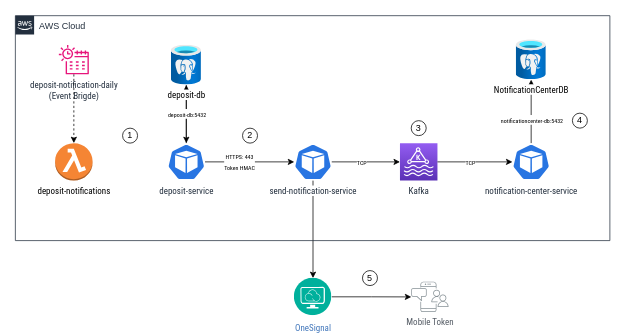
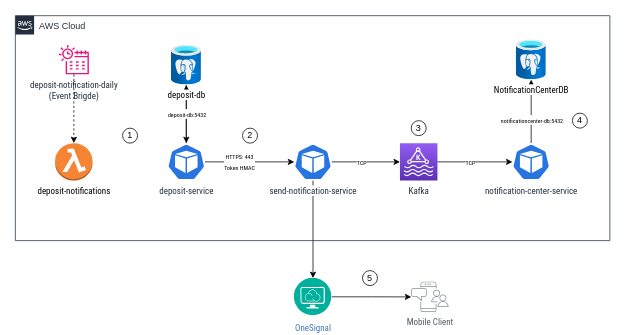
  <mxCell id="0" />
  <mxCell id="1" parent="0" />
  <mxCell id="2" value="&lt;font style=&quot;font-size: 12px;&quot; data-font-src=&quot;https://fonts.googleapis.com/css?family=Roboto+Condensed&quot; face=&quot;Roboto Condensed&quot;&gt;deposit-notifications&lt;/font&gt;" style="outlineConnect=0;dashed=0;verticalLabelPosition=bottom;verticalAlign=top;align=center;html=1;shape=mxgraph.aws3.lambda_function;fillColor=#F58534;gradientColor=none;" vertex="1" parent="1"><mxGeometry x="73" y="190" width="50" height="50" as="geometry" /></mxCell>
  <mxCell id="3" style="edgeStyle=orthogonalEdgeStyle;rounded=0;orthogonalLoop=1;jettySize=auto;html=1;" edge="1" parent="1" source="6" target="8"><mxGeometry relative="1" as="geometry" /></mxCell>
  <mxCell id="4" value="&lt;font style=&quot;font-size: 8px;&quot; data-font-src=&quot;https://fonts.googleapis.com/css?family=Roboto+Condensed&quot; face=&quot;Roboto Condensed&quot;&gt;HTTPS: 443&lt;br&gt;Token HMAC&lt;/font&gt;" style="edgeLabel;html=1;align=center;verticalAlign=middle;resizable=0;points=[];" vertex="1" connectable="0" parent="3"><mxGeometry x="-0.239" y="1" relative="1" as="geometry"><mxPoint as="offset" /></mxGeometry></mxCell>
  <mxCell id="5" style="edgeStyle=orthogonalEdgeStyle;rounded=0;orthogonalLoop=1;jettySize=auto;html=1;" edge="1" parent="1" source="6" target="15"><mxGeometry relative="1" as="geometry" /></mxCell>
  <mxCell id="6" value="&lt;font data-font-src=&quot;https://fonts.googleapis.com/css?family=Roboto+Condensed&quot; face=&quot;Roboto Condensed&quot;&gt;deposit-service&lt;/font&gt;" style="outlineConnect=0;fontColor=#232F3E;gradientColor=none;fillColor=#2875E2;strokeColor=#ffffff;dashed=0;verticalLabelPosition=bottom;verticalAlign=top;align=center;html=1;fontSize=12;fontStyle=0;aspect=fixed;pointerEvents=1;shape=mxgraph.kubernetes.icon;prIcon=pod;labelBackgroundColor=#ffffff;" vertex="1" parent="1"><mxGeometry x="223" y="190" width="50" height="50" as="geometry" /></mxCell>
  <mxCell id="7" style="edgeStyle=orthogonalEdgeStyle;rounded=0;orthogonalLoop=1;jettySize=auto;html=1;" edge="1" parent="1" source="8" target="17"><mxGeometry relative="1" as="geometry" /></mxCell>
  <mxCell id="8" value="&lt;font data-font-src=&quot;https://fonts.googleapis.com/css?family=Roboto+Condensed&quot; face=&quot;Roboto Condensed&quot;&gt;send-notification-service&lt;/font&gt;" style="outlineConnect=0;fontColor=#232F3E;gradientColor=none;fillColor=#2875E2;strokeColor=#ffffff;dashed=0;verticalLabelPosition=bottom;verticalAlign=top;align=center;html=1;fontSize=12;fontStyle=0;aspect=fixed;pointerEvents=1;shape=mxgraph.kubernetes.icon;prIcon=pod;labelBackgroundColor=#ffffff;" vertex="1" parent="1"><mxGeometry x="392" y="190" width="50" height="50" as="geometry" /></mxCell>
  <mxCell id="9" style="edgeStyle=orthogonalEdgeStyle;rounded=0;orthogonalLoop=1;jettySize=auto;html=1;" edge="1" parent="1" source="11" target="19"><mxGeometry relative="1" as="geometry" /></mxCell>
  <mxCell id="10" value="&lt;font style=&quot;font-size: 8px;&quot; data-font-src=&quot;https://fonts.googleapis.com/css?family=Roboto+Condensed&quot; face=&quot;Roboto Condensed&quot;&gt;notificationcenter-db:5432&lt;/font&gt;" style="edgeLabel;html=1;align=center;verticalAlign=middle;resizable=0;points=[];" vertex="1" connectable="0" parent="9"><mxGeometry x="-0.234" relative="1" as="geometry"><mxPoint as="offset" /></mxGeometry></mxCell>
  <mxCell id="11" value="&lt;font data-font-src=&quot;https://fonts.googleapis.com/css?family=Roboto+Condensed&quot; face=&quot;Roboto Condensed&quot;&gt;notification-center-service&lt;/font&gt;" style="outlineConnect=0;fontColor=#232F3E;gradientColor=none;fillColor=#2875E2;strokeColor=#ffffff;dashed=0;verticalLabelPosition=bottom;verticalAlign=top;align=center;html=1;fontSize=12;fontStyle=0;aspect=fixed;pointerEvents=1;shape=mxgraph.kubernetes.icon;prIcon=pod;labelBackgroundColor=#ffffff;" vertex="1" parent="1"><mxGeometry x="683" y="190" width="50" height="50" as="geometry" /></mxCell>
  <mxCell id="12" value="&lt;font data-font-src=&quot;https://fonts.googleapis.com/css?family=Roboto+Condensed&quot; face=&quot;Roboto Condensed&quot;&gt;Kafka&lt;/font&gt;" style="sketch=0;points=[[0,0,0],[0.25,0,0],[0.5,0,0],[0.75,0,0],[1,0,0],[0,1,0],[0.25,1,0],[0.5,1,0],[0.75,1,0],[1,1,0],[0,0.25,0],[0,0.5,0],[0,0.75,0],[1,0.25,0],[1,0.5,0],[1,0.75,0]];outlineConnect=0;fontColor=#232F3E;gradientColor=#945DF2;gradientDirection=north;fillColor=#5A30B5;strokeColor=#ffffff;dashed=0;verticalLabelPosition=bottom;verticalAlign=top;align=center;html=1;fontSize=12;fontStyle=0;aspect=fixed;shape=mxgraph.aws4.resourceIcon;resIcon=mxgraph.aws4.managed_streaming_for_kafka;" vertex="1" parent="1"><mxGeometry x="533" y="190" width="50" height="50" as="geometry" /></mxCell>
  <mxCell id="13" style="edgeStyle=orthogonalEdgeStyle;rounded=0;orthogonalLoop=1;jettySize=auto;html=1;" edge="1" parent="1" source="15" target="6"><mxGeometry relative="1" as="geometry" /></mxCell>
  <mxCell id="14" value="&lt;font style=&quot;font-size: 8px;&quot; data-font-src=&quot;https://fonts.googleapis.com/css?family=Roboto+Condensed&quot; face=&quot;Roboto Condensed&quot;&gt;deposit-db:5432&lt;/font&gt;" style="edgeLabel;html=1;align=center;verticalAlign=middle;resizable=0;points=[];" vertex="1" connectable="0" parent="13"><mxGeometry x="-0.019" relative="1" as="geometry"><mxPoint as="offset" /></mxGeometry></mxCell>
  <mxCell id="15" value="&lt;font data-font-src=&quot;https://fonts.googleapis.com/css?family=Roboto+Condensed&quot; face=&quot;Roboto Condensed&quot;&gt;deposit-db&lt;/font&gt;" style="image;aspect=fixed;html=1;points=[];align=center;fontSize=12;image=img/lib/azure2/databases/Azure_Database_PostgreSQL_Server.svg;" vertex="1" parent="1"><mxGeometry x="228" y="59.11" width="40" height="53.33" as="geometry" /></mxCell>
  <mxCell id="16" style="edgeStyle=orthogonalEdgeStyle;rounded=0;orthogonalLoop=1;jettySize=auto;html=1;" edge="1" parent="1" source="17" target="30"><mxGeometry relative="1" as="geometry" /></mxCell>
  <mxCell id="17" value="&lt;font data-font-src=&quot;https://fonts.googleapis.com/css?family=Roboto+Condensed&quot; face=&quot;Roboto Condensed&quot;&gt;OneSignal&lt;/font&gt;" style="aspect=fixed;perimeter=ellipsePerimeter;html=1;align=center;shadow=0;dashed=0;fontColor=#4277BB;labelBackgroundColor=#ffffff;fontSize=12;spacingTop=3;image;image=img/lib/ibm/management/provider_cloud_portal_service.svg;" vertex="1" parent="1"><mxGeometry x="392" y="370" width="50" height="50" as="geometry" /></mxCell>
  <mxCell id="18" value="AWS Cloud" style="points=[[0,0],[0.25,0],[0.5,0],[0.75,0],[1,0],[1,0.25],[1,0.5],[1,0.75],[1,1],[0.75,1],[0.5,1],[0.25,1],[0,1],[0,0.75],[0,0.5],[0,0.25]];outlineConnect=0;gradientColor=none;html=1;whiteSpace=wrap;fontSize=12;fontStyle=0;container=0;pointerEvents=0;collapsible=0;recursiveResize=0;shape=mxgraph.aws4.group;grIcon=mxgraph.aws4.group_aws_cloud_alt;strokeColor=#232F3E;fillColor=none;verticalAlign=top;align=left;spacingLeft=30;fontColor=#232F3E;dashed=0;" vertex="1" parent="1"><mxGeometry x="20" y="20" width="793" height="300" as="geometry" /></mxCell>
  <mxCell id="19" value="&lt;font data-font-src=&quot;https://fonts.googleapis.com/css?family=Roboto+Condensed&quot; face=&quot;Roboto Condensed&quot;&gt;NotificationCenterDB&lt;/font&gt;" style="image;aspect=fixed;html=1;points=[];align=center;fontSize=12;image=img/lib/azure2/databases/Azure_Database_PostgreSQL_Server.svg;" vertex="1" parent="1"><mxGeometry x="688" y="52" width="40" height="53.33" as="geometry" /></mxCell>
  <mxCell id="20" style="edgeStyle=orthogonalEdgeStyle;rounded=0;orthogonalLoop=1;jettySize=auto;html=1;entryX=0;entryY=0.5;entryDx=0;entryDy=0;entryPerimeter=0;" edge="1" parent="1" source="8" target="12"><mxGeometry relative="1" as="geometry" /></mxCell>
  <mxCell id="21" value="&lt;font style=&quot;font-size: 8px;&quot; data-font-src=&quot;https://fonts.googleapis.com/css?family=Roboto+Condensed&quot; face=&quot;Roboto Condensed&quot;&gt;TCP&lt;/font&gt;" style="edgeLabel;html=1;align=center;verticalAlign=middle;resizable=0;points=[];" vertex="1" connectable="0" parent="20"><mxGeometry x="-0.146" y="1" relative="1" as="geometry"><mxPoint as="offset" /></mxGeometry></mxCell>
  <mxCell id="22" style="edgeStyle=orthogonalEdgeStyle;rounded=0;orthogonalLoop=1;jettySize=auto;html=1;entryX=0;entryY=0.5;entryDx=0;entryDy=0;entryPerimeter=0;" edge="1" parent="1" source="12" target="11"><mxGeometry relative="1" as="geometry" /></mxCell>
  <mxCell id="23" value="&lt;font style=&quot;font-size: 8px;&quot; data-font-src=&quot;https://fonts.googleapis.com/css?family=Roboto+Condensed&quot; face=&quot;Roboto Condensed&quot;&gt;TCP&lt;/font&gt;" style="edgeLabel;html=1;align=center;verticalAlign=middle;resizable=0;points=[];" vertex="1" connectable="0" parent="22"><mxGeometry x="-0.143" y="1" relative="1" as="geometry"><mxPoint as="offset" /></mxGeometry></mxCell>
  <mxCell id="24" value="&lt;div style=&quot;&quot;&gt;&lt;font face=&quot;Roboto Condensed&quot;&gt;deposit-notification-daily&lt;br&gt;(Event Brigde)&lt;/font&gt;&lt;/div&gt;" style="sketch=0;outlineConnect=0;fontColor=#232F3E;gradientColor=none;fillColor=#E7157B;strokeColor=none;dashed=0;verticalLabelPosition=bottom;verticalAlign=top;align=center;html=1;fontSize=12;fontStyle=0;aspect=fixed;pointerEvents=1;shape=mxgraph.aws4.eventbridge_scheduler;" vertex="1" parent="1"><mxGeometry x="78" y="58.66" width="40" height="40" as="geometry" /></mxCell>
  <mxCell id="25" style="edgeStyle=orthogonalEdgeStyle;rounded=0;orthogonalLoop=1;jettySize=auto;html=1;entryX=0.5;entryY=0;entryDx=0;entryDy=0;entryPerimeter=0;dashed=1;" edge="1" parent="1" source="24" target="2"><mxGeometry relative="1" as="geometry" /></mxCell>
  <mxCell id="26" value="1" style="ellipse;whiteSpace=wrap;html=1;aspect=fixed;" vertex="1" parent="1"><mxGeometry x="163" y="170" width="20" height="20" as="geometry" /></mxCell>
  <mxCell id="27" value="5" style="ellipse;whiteSpace=wrap;html=1;aspect=fixed;" vertex="1" parent="1"><mxGeometry x="483" y="360" width="20" height="20" as="geometry" /></mxCell>
  <mxCell id="28" value="3" style="ellipse;whiteSpace=wrap;html=1;aspect=fixed;" vertex="1" parent="1"><mxGeometry x="548" y="160" width="20" height="20" as="geometry" /></mxCell>
  <mxCell id="29" value="2" style="ellipse;whiteSpace=wrap;html=1;aspect=fixed;" vertex="1" parent="1"><mxGeometry x="323" y="170" width="20" height="20" as="geometry" /></mxCell>
- <mxCell id="30" value="&lt;font data-font-src=&quot;https://fonts.googleapis.com/css?family=Roboto+Condensed&quot; face=&quot;Roboto Condensed&quot;&gt;Mobile Token&lt;/font&gt;" style="outlineConnect=0;gradientColor=none;fontColor=#545B64;strokeColor=none;fillColor=#879196;dashed=0;verticalLabelPosition=bottom;verticalAlign=top;align=center;html=1;fontSize=12;fontStyle=0;aspect=fixed;shape=mxgraph.aws4.illustration_notification;pointerEvents=1;labelBackgroundColor=#ffffff;" vertex="1" parent="1"><mxGeometry x="548" y="374.75" width="50" height="40.5" as="geometry" /></mxCell>
+ <mxCell id="30" value="&lt;font data-font-src=&quot;https://fonts.googleapis.com/css?family=Roboto+Condensed&quot; face=&quot;Roboto Condensed&quot;&gt;Mobile Client&lt;/font&gt;" style="outlineConnect=0;gradientColor=none;fontColor=#545B64;strokeColor=none;fillColor=#879196;dashed=0;verticalLabelPosition=bottom;verticalAlign=top;align=center;html=1;fontSize=12;fontStyle=0;aspect=fixed;shape=mxgraph.aws4.illustration_notification;pointerEvents=1;labelBackgroundColor=#ffffff;" vertex="1" parent="1"><mxGeometry x="548" y="374.75" width="50" height="40.5" as="geometry" /></mxCell>
  <mxCell id="31" value="4" style="ellipse;whiteSpace=wrap;html=1;aspect=fixed;" vertex="1" parent="1"><mxGeometry x="763" y="150" width="20" height="20" as="geometry" /></mxCell>
